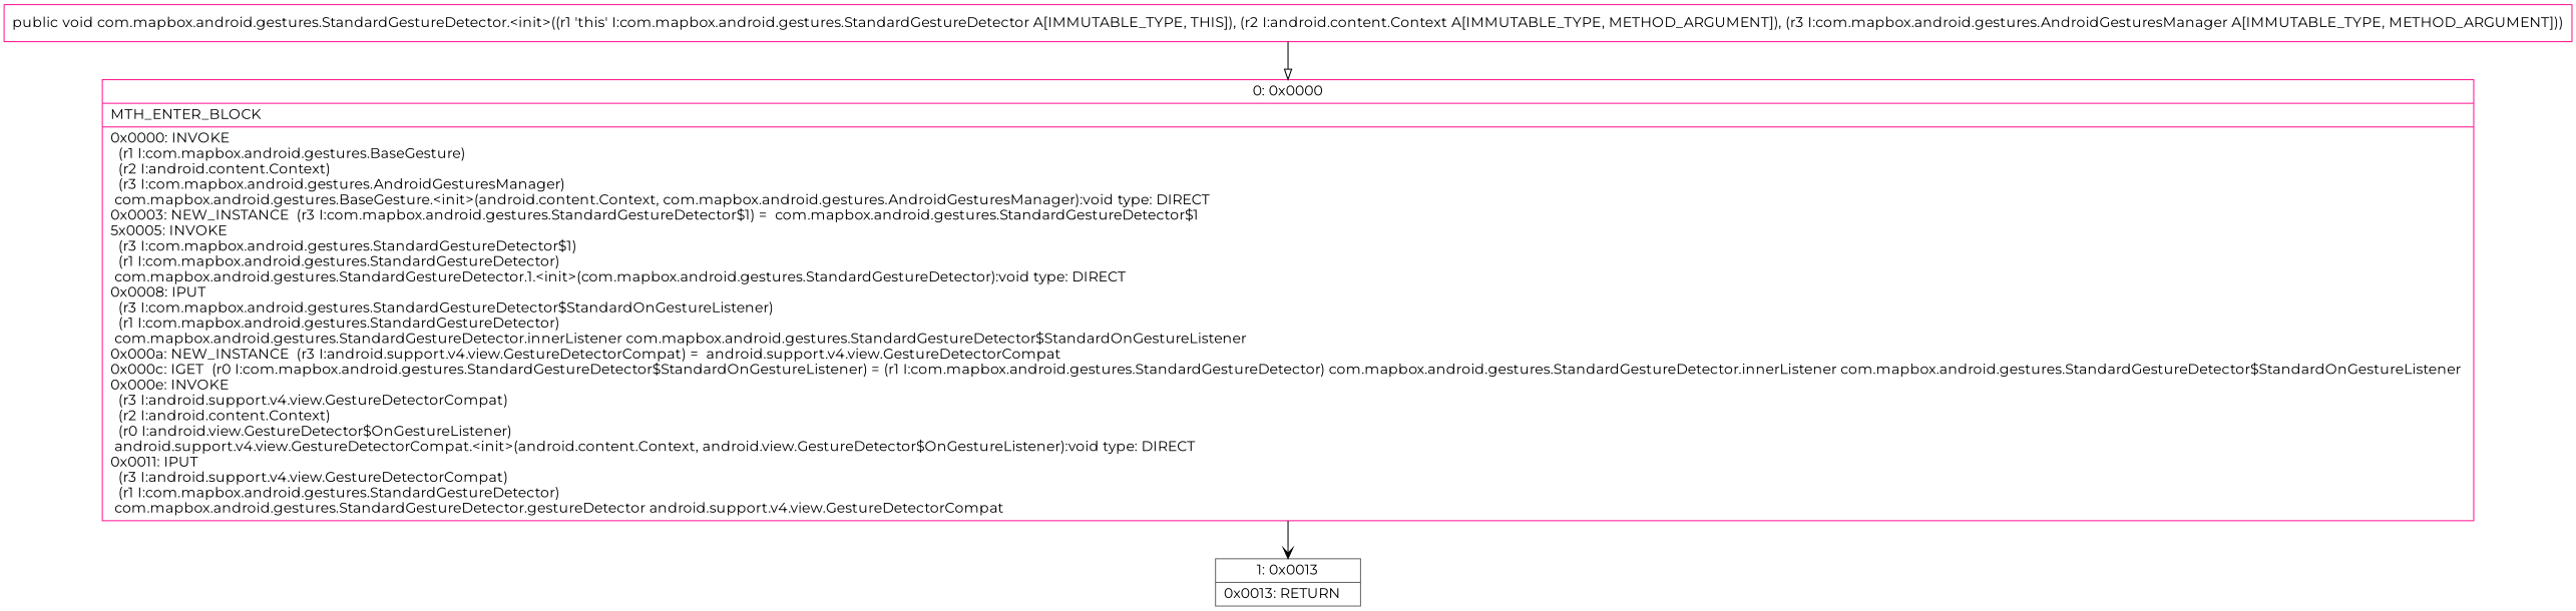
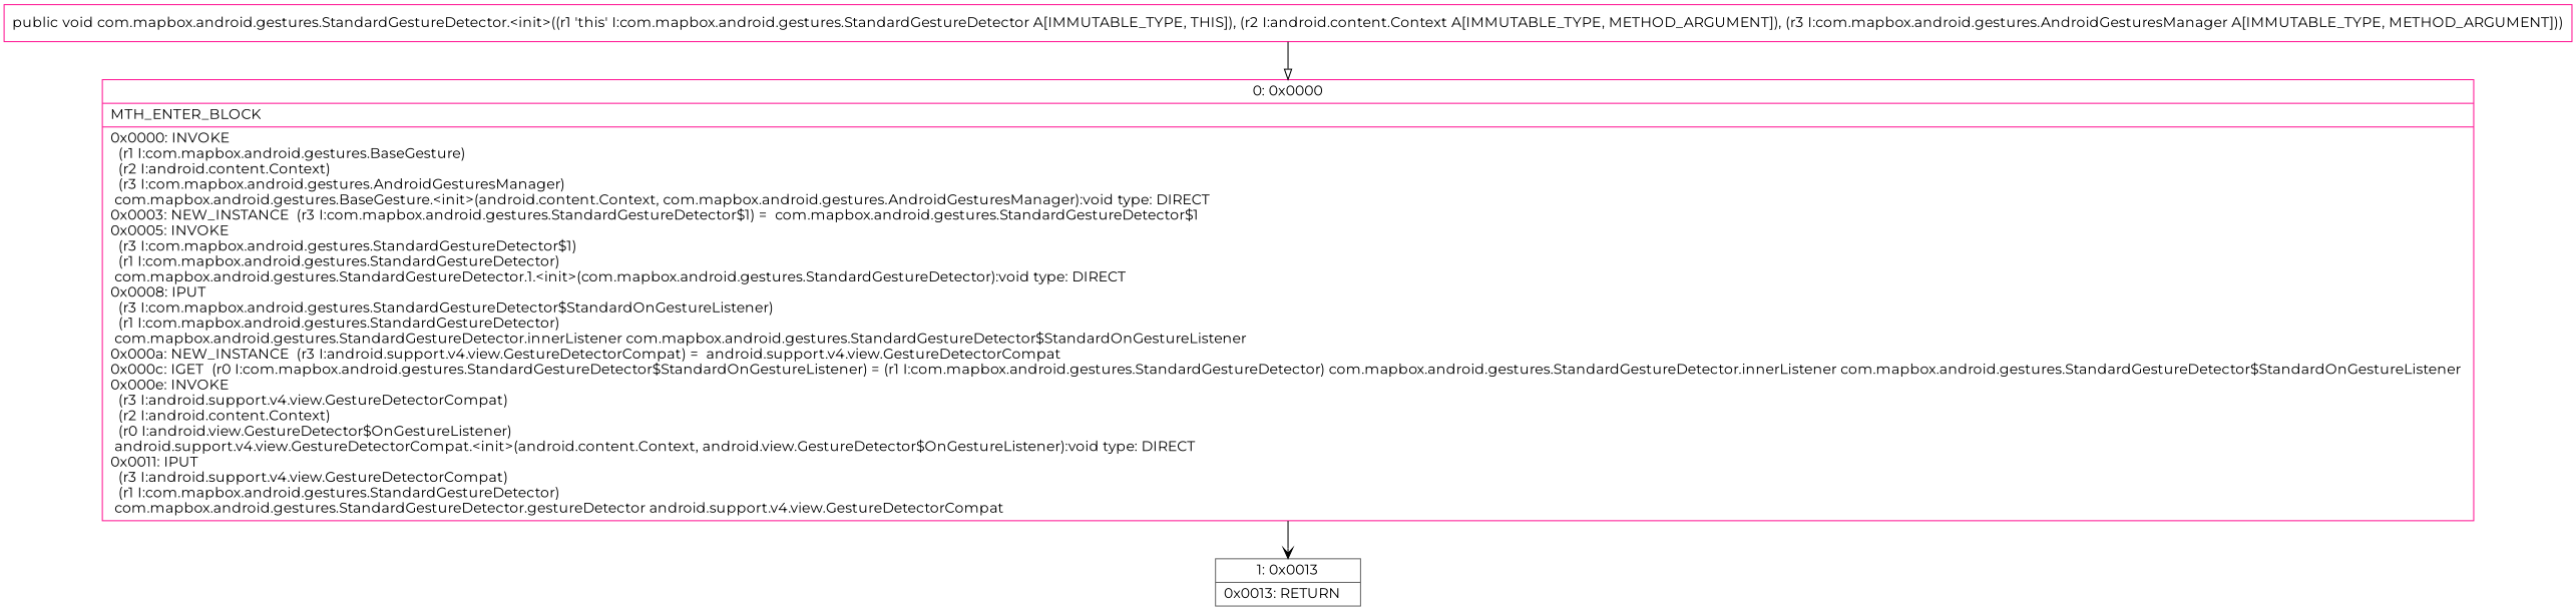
  digraph {
    fontname=Montserrat
    node [shape=record color=deeppink fontname=Montserrat]
    edge [fontname=Montserrat]
-   n1 [label="{0\:\ 0x0000|MTH_ENTER_BLOCK\l|0x0000: INVOKE  \l  (r1 I:com.mapbox.android.gestures.BaseGesture)\l  (r2 I:android.content.Context)\l  (r3 I:com.mapbox.android.gestures.AndroidGesturesManager)\l com.mapbox.android.gestures.BaseGesture.\<init\>(android.content.Context, com.mapbox.android.gestures.AndroidGesturesManager):void type: DIRECT \l0x0003: NEW_INSTANCE  (r3 I:com.mapbox.android.gestures.StandardGestureDetector$1) =  com.mapbox.android.gestures.StandardGestureDetector$1 \l5x0005: INVOKE  \l  (r3 I:com.mapbox.android.gestures.StandardGestureDetector$1)\l  (r1 I:com.mapbox.android.gestures.StandardGestureDetector)\l com.mapbox.android.gestures.StandardGestureDetector.1.\<init\>(com.mapbox.android.gestures.StandardGestureDetector):void type: DIRECT \l0x0008: IPUT  \l  (r3 I:com.mapbox.android.gestures.StandardGestureDetector$StandardOnGestureListener)\l  (r1 I:com.mapbox.android.gestures.StandardGestureDetector)\l com.mapbox.android.gestures.StandardGestureDetector.innerListener com.mapbox.android.gestures.StandardGestureDetector$StandardOnGestureListener \l0x000a: NEW_INSTANCE  (r3 I:android.support.v4.view.GestureDetectorCompat) =  android.support.v4.view.GestureDetectorCompat \l0x000c: IGET  (r0 I:com.mapbox.android.gestures.StandardGestureDetector$StandardOnGestureListener) = (r1 I:com.mapbox.android.gestures.StandardGestureDetector) com.mapbox.android.gestures.StandardGestureDetector.innerListener com.mapbox.android.gestures.StandardGestureDetector$StandardOnGestureListener \l0x000e: INVOKE  \l  (r3 I:android.support.v4.view.GestureDetectorCompat)\l  (r2 I:android.content.Context)\l  (r0 I:android.view.GestureDetector$OnGestureListener)\l android.support.v4.view.GestureDetectorCompat.\<init\>(android.content.Context, android.view.GestureDetector$OnGestureListener):void type: DIRECT \l0x0011: IPUT  \l  (r3 I:android.support.v4.view.GestureDetectorCompat)\l  (r1 I:com.mapbox.android.gestures.StandardGestureDetector)\l com.mapbox.android.gestures.StandardGestureDetector.gestureDetector android.support.v4.view.GestureDetectorCompat \l}"]
+   n1 [label="{0\:\ 0x0000|MTH_ENTER_BLOCK\l|0x0000: INVOKE  \l  (r1 I:com.mapbox.android.gestures.BaseGesture)\l  (r2 I:android.content.Context)\l  (r3 I:com.mapbox.android.gestures.AndroidGesturesManager)\l com.mapbox.android.gestures.BaseGesture.\<init\>(android.content.Context, com.mapbox.android.gestures.AndroidGesturesManager):void type: DIRECT \l0x0003: NEW_INSTANCE  (r3 I:com.mapbox.android.gestures.StandardGestureDetector$1) =  com.mapbox.android.gestures.StandardGestureDetector$1 \l0x0005: INVOKE  \l  (r3 I:com.mapbox.android.gestures.StandardGestureDetector$1)\l  (r1 I:com.mapbox.android.gestures.StandardGestureDetector)\l com.mapbox.android.gestures.StandardGestureDetector.1.\<init\>(com.mapbox.android.gestures.StandardGestureDetector):void type: DIRECT \l0x0008: IPUT  \l  (r3 I:com.mapbox.android.gestures.StandardGestureDetector$StandardOnGestureListener)\l  (r1 I:com.mapbox.android.gestures.StandardGestureDetector)\l com.mapbox.android.gestures.StandardGestureDetector.innerListener com.mapbox.android.gestures.StandardGestureDetector$StandardOnGestureListener \l0x000a: NEW_INSTANCE  (r3 I:android.support.v4.view.GestureDetectorCompat) =  android.support.v4.view.GestureDetectorCompat \l0x000c: IGET  (r0 I:com.mapbox.android.gestures.StandardGestureDetector$StandardOnGestureListener) = (r1 I:com.mapbox.android.gestures.StandardGestureDetector) com.mapbox.android.gestures.StandardGestureDetector.innerListener com.mapbox.android.gestures.StandardGestureDetector$StandardOnGestureListener \l0x000e: INVOKE  \l  (r3 I:android.support.v4.view.GestureDetectorCompat)\l  (r2 I:android.content.Context)\l  (r0 I:android.view.GestureDetector$OnGestureListener)\l android.support.v4.view.GestureDetectorCompat.\<init\>(android.content.Context, android.view.GestureDetector$OnGestureListener):void type: DIRECT \l0x0011: IPUT  \l  (r3 I:android.support.v4.view.GestureDetectorCompat)\l  (r1 I:com.mapbox.android.gestures.StandardGestureDetector)\l com.mapbox.android.gestures.StandardGestureDetector.gestureDetector android.support.v4.view.GestureDetectorCompat \l}"]
    n2 [label="{1\:\ 0x0013|0x0013: RETURN   \l}" color=gray40]
    n3 [label="{public void com.mapbox.android.gestures.StandardGestureDetector.\<init\>((r1 'this' I:com.mapbox.android.gestures.StandardGestureDetector A[IMMUTABLE_TYPE, THIS]), (r2 I:android.content.Context A[IMMUTABLE_TYPE, METHOD_ARGUMENT]), (r3 I:com.mapbox.android.gestures.AndroidGesturesManager A[IMMUTABLE_TYPE, METHOD_ARGUMENT])) }"]
    n1 -> n2 [arrowhead=vee]
    n3 -> n1 [arrowhead=onormal]
  }
